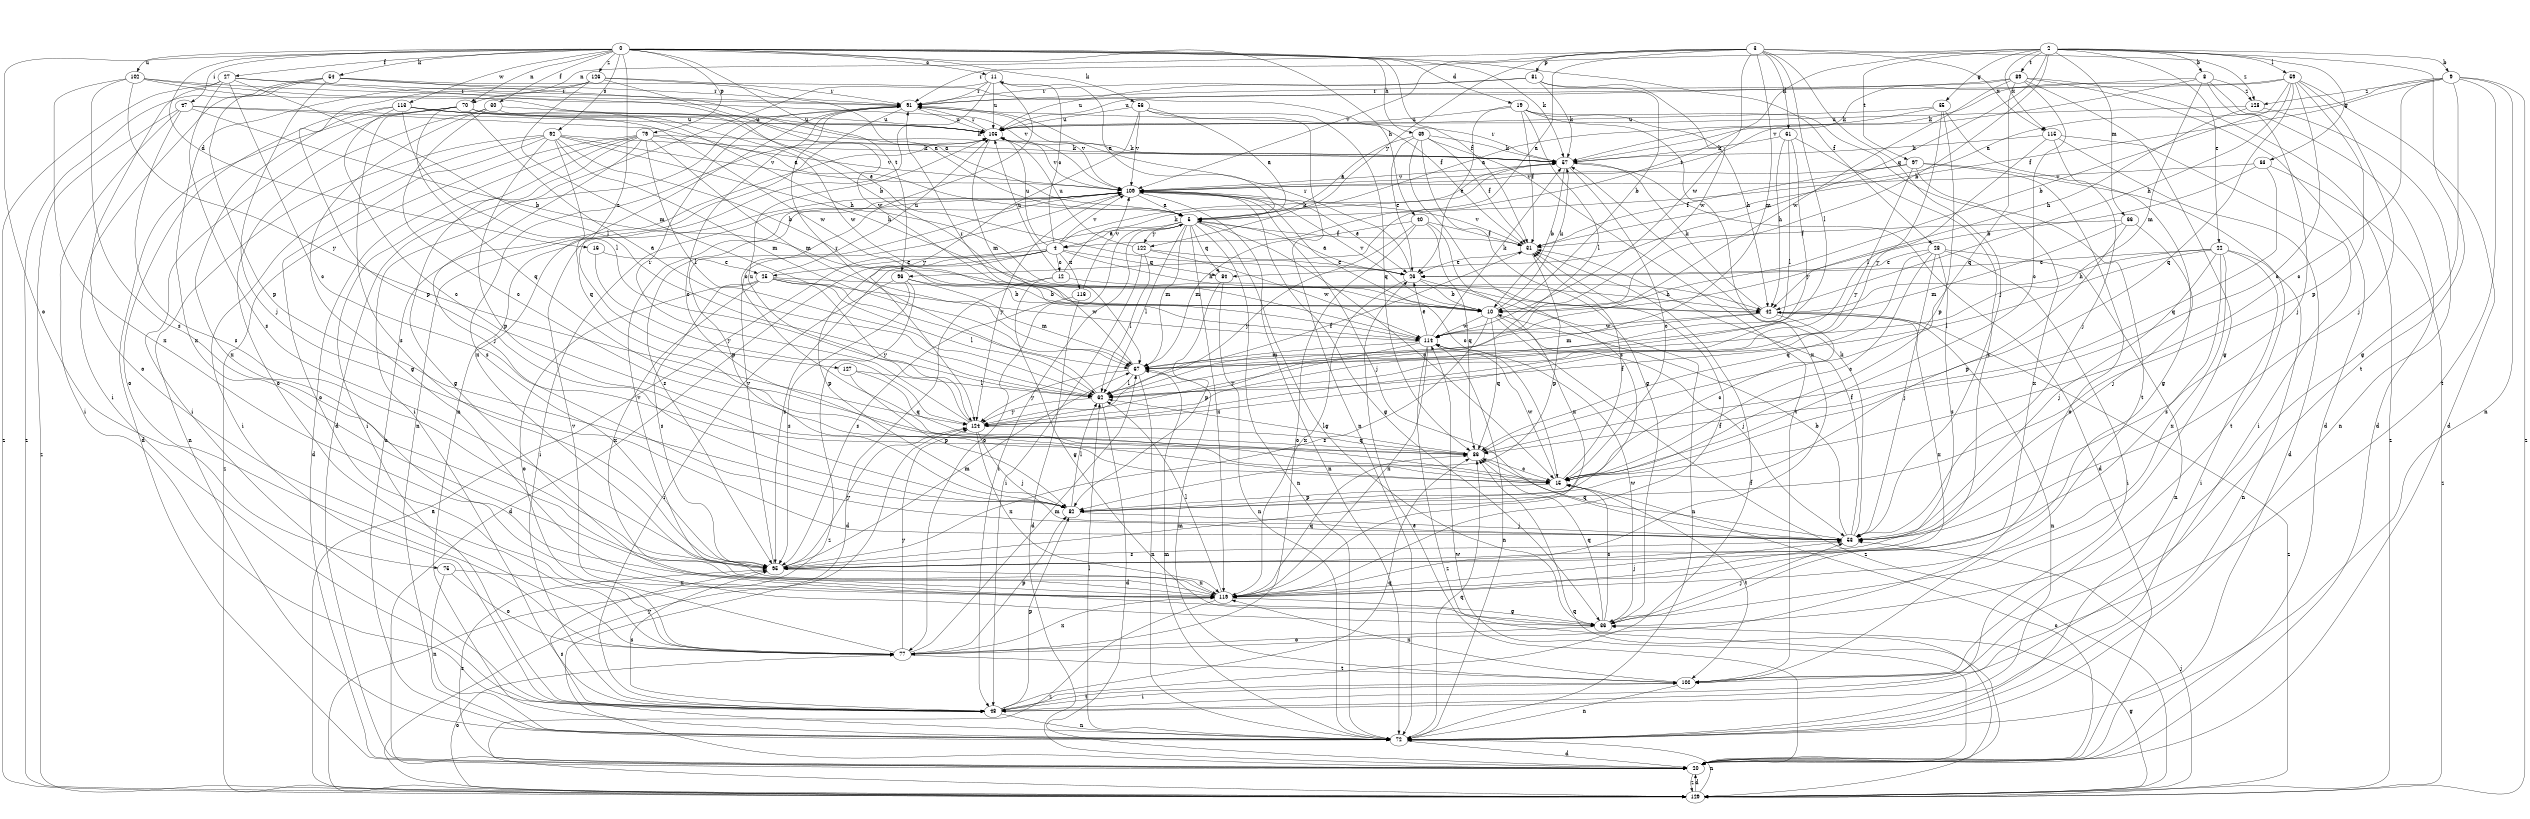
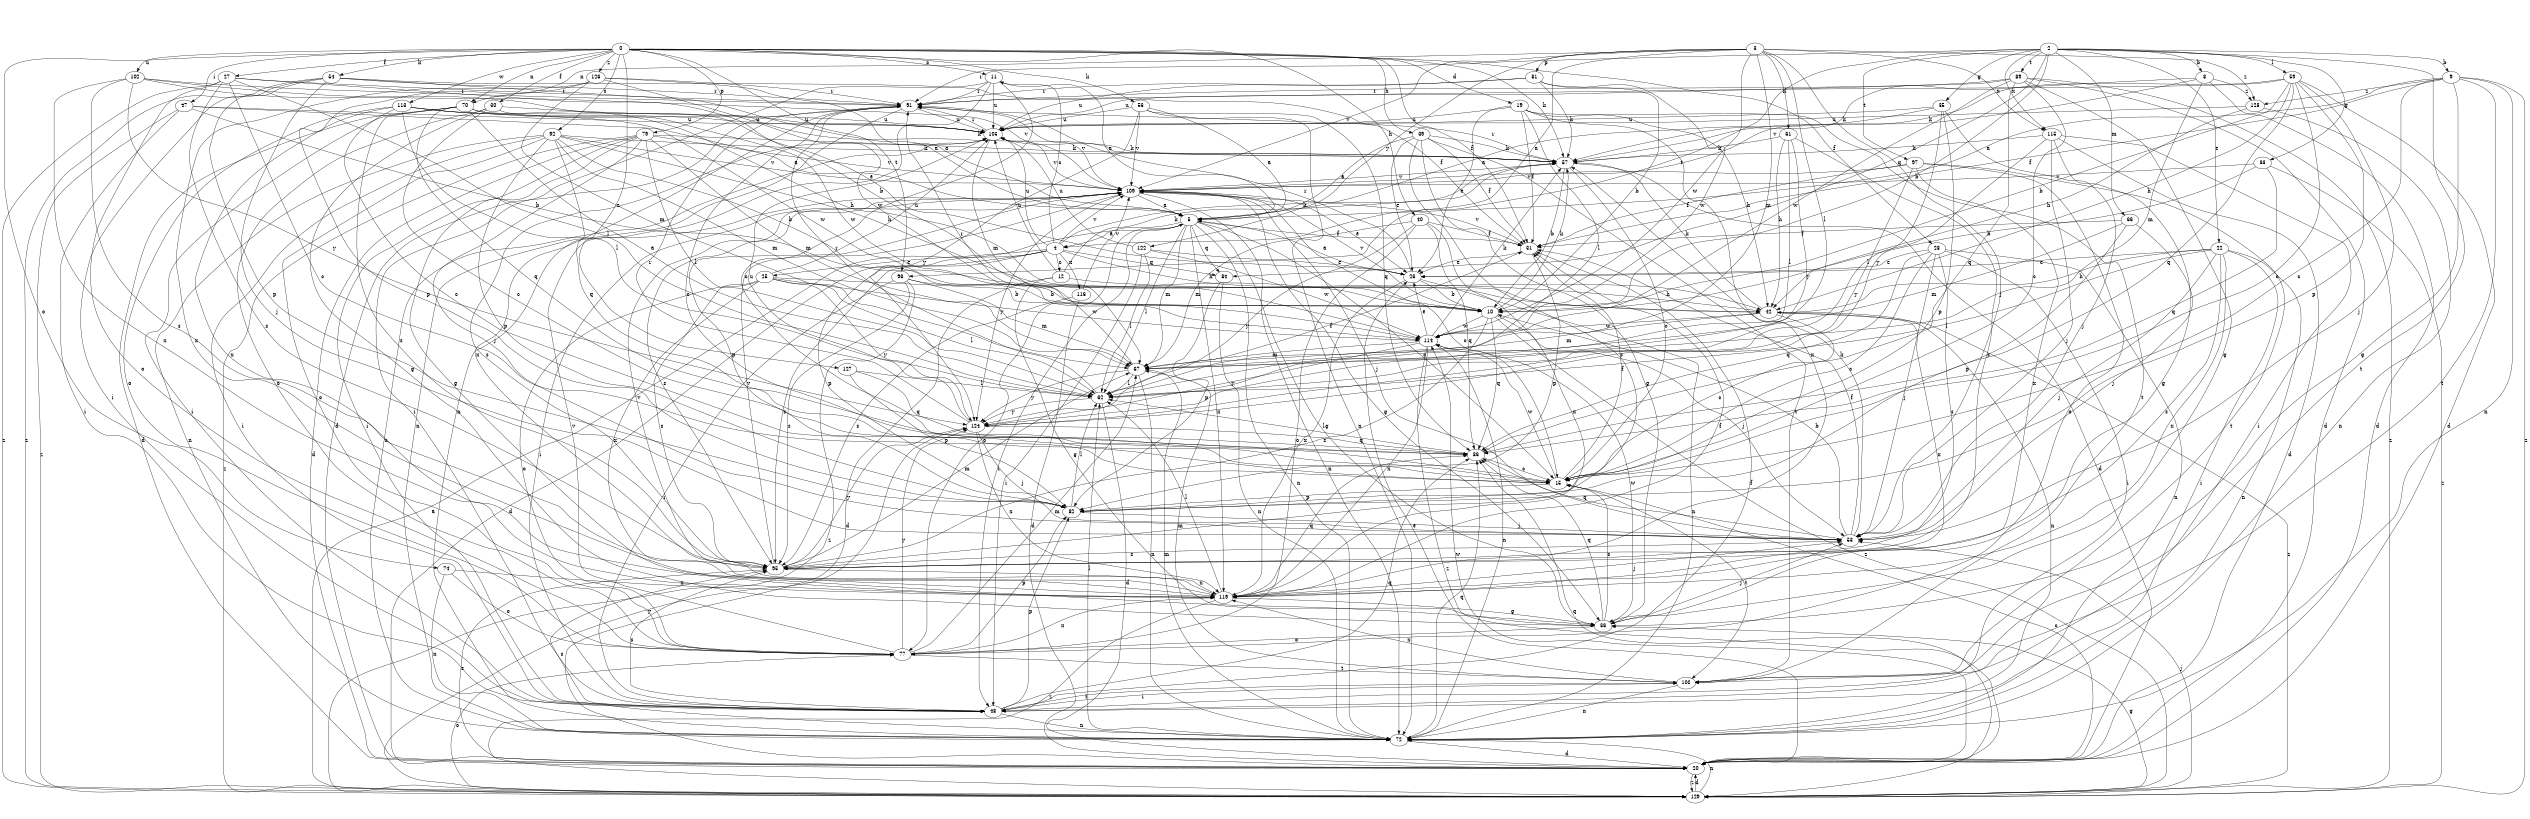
  strict digraph {
    0
    11
-   16
    19
    27
    28
    30
    31
    39
    40
    47
    54
    56
    57
    70
-   75
+   75 [label=74]
    79
    92
    96
    102
    113
    126
    127
    91
    20
    105
    5
    15
    n29 [label=72]
    25
    124
    100
    62
    42
    119
    26
    10
    95
    77
    129
    53
    48
    86
    114
    36
    109
    82
    67
    2
    8
    9
    22
    n53 [label=63]
    35
    59
    66
    84
    97
    n59 [label=89]
    115
    128
    3
    4
    61
    81
    122
    12
    116
    0 -> 11 [label=c]
-   0 -> 16 [label=d]
    0 -> 19 [label=d]
    0 -> 27 [label=f]
    0 -> 28 [label=f]
    0 -> 30 [label=f]
    0 -> 31 [label=f]
    0 -> 39 [label=h]
    0 -> 40 [label=h]
    0 -> 47 [label=i]
    0 -> 54 [label=k]
    0 -> 56 [label=k]
    0 -> 57 [label=k]
    0 -> 70 [label=n]
    0 -> 75 [label=o]
    0 -> 79 [label=p]
    0 -> 92 [label=s]
    0 -> 96 [label=t]
    0 -> 102 [label=u]
    0 -> 113 [label=w]
    0 -> 126 [label=z]
    0 -> 127 [label=z]
    11 -> 91 [label=r]
    11 -> 20 [label=d]
    11 -> 105 [label=u]
    11 -> 5 [label=a]
    11 -> 15 [label=c]
    11 -> n29 [label=n]
-   16 -> 25 [label=e]
-   16 -> 124 [label=y]
    19 -> 31 [label=f]
    19 -> 105 [label=u]
    19 -> 100 [label=t]
    19 -> 62 [label=l]
    19 -> 42 [label=h]
    19 -> 119 [label=x]
    19 -> 26 [label=e]
    27 -> 91 [label=r]
    27 -> 15 [label=c]
    27 -> 62 [label=l]
    27 -> 10 [label=b]
    27 -> 95 [label=s]
    27 -> 77 [label=o]
    27 -> 129 [label=z]
    28 -> 15 [label=c]
    28 -> n29 [label=n]
    28 -> 26 [label=e]
    28 -> 95 [label=s]
    28 -> 53 [label=j]
    28 -> 48 [label=i]
    28 -> 86 [label=q]
    30 -> 105 [label=u]
    30 -> 15 [label=c]
    30 -> 77 [label=o]
    30 -> 114 [label=w]
    30 -> 36 [label=g]
    31 -> 26 [label=e]
    31 -> 109 [label=v]
    31 -> 82 [label=p]
    39 -> 31 [label=f]
    39 -> 57 [label=k]
    39 -> 5 [label=a]
    39 -> 100 [label=t]
    39 -> 26 [label=e]
    39 -> 95 [label=s]
    39 -> 36 [label=g]
    40 -> 31 [label=f]
    40 -> 124 [label=y]
    40 -> 119 [label=x]
    40 -> 77 [label=o]
    40 -> 86 [label=q]
    40 -> 67 [label=m]
    47 -> 105 [label=u]
    47 -> 5 [label=a]
    47 -> 10 [label=b]
-   47 -> 95 [label=s]
    47 -> 129 [label=z]
    47 -> 48 [label=i]
    54 -> 31 [label=f]
    54 -> 91 [label=r]
    54 -> 5 [label=a]
    54 -> 129 [label=z]
    54 -> 53 [label=j]
    54 -> 48 [label=i]
    54 -> 82 [label=p]
    56 -> 105 [label=u]
    56 -> 5 [label=a]
    56 -> n29 [label=n]
    56 -> 124 [label=y]
    56 -> 86 [label=q]
    56 -> 109 [label=v]
    57 -> 91 [label=r]
    57 -> 20 [label=d]
    57 -> 15 [label=c]
    57 -> 10 [label=b]
    57 -> 109 [label=v]
    70 -> 57 [label=k]
    70 -> 20 [label=d]
    70 -> 105 [label=u]
    70 -> 62 [label=a]
    70 -> 95 [label=s]
    70 -> 48 [label=i]
    70 -> 86 [label=q]
    75 -> n29 [label=n]
    75 -> 119 [label=x]
    75 -> 77 [label=o]
    79 -> 57 [label=k]
    79 -> 20 [label=d]
    79 -> 62 [label=l]
    79 -> 129 [label=z]
    79 -> 53 [label=j]
    79 -> 48 [label=i]
    79 -> 36 [label=g]
    79 -> 109 [label=v]
    79 -> 67 [label=m]
    92 -> 57 [label=k]
    92 -> n29 [label=n]
    92 -> 42 [label=h]
    92 -> 10 [label=b]
    92 -> 77 [label=o]
    92 -> 48 [label=i]
    92 -> 86 [label=q]
    92 -> 109 [label=v]
    92 -> 82 [label=p]
    92 -> 67 [label=m]
    96 -> 10 [label=b]
    96 -> 95 [label=s]
    96 -> 129 [label=z]
    96 -> 48 [label=i]
    96 -> 67 [label=m]
    102 -> 91 [label=r]
    102 -> 124 [label=y]
    102 -> 119 [label=x]
    102 -> 26 [label=e]
    102 -> 95 [label=s]
    102 -> 109 [label=v]
    113 -> 105 [label=u]
    113 -> 15 [label=c]
    113 -> 62 [label=l]
    113 -> 42 [label=h]
    113 -> 119 [label=x]
    113 -> 77 [label=o]
    113 -> 114 [label=w]
    126 -> 91 [label=r]
    126 -> 5 [label=a]
    126 -> 119 [label=x]
    126 -> 114 [label=w]
    126 -> 82 [label=p]
    126 -> 67 [label=m]
    127 -> 62 [label=l]
    127 -> 86 [label=q]
    127 -> 82 [label=p]
    91 -> 105 [label=u]
    91 -> 15 [label=c]
    91 -> n29 [label=n]
    91 -> 119 [label=x]
    91 -> 48 [label=i]
    91 -> 109 [label=v]
    20 -> 15 [label=c]
    20 -> 26 [label=e]
    20 -> 95 [label=s]
    20 -> 129 [label=z]
    20 -> 86 [label=q]
    20 -> 114 [label=w]
    105 -> 57 [label=k]
    105 -> 91 [label=r]
    105 -> 95 [label=s]
    105 -> 109 [label=v]
    105 -> 67 [label=m]
    5 -> 31 [label=f]
    5 -> 15 [label=c]
    5 -> n29 [label=n]
    5 -> 62 [label=l]
    5 -> 119 [label=x]
    5 -> 77 [label=o]
    5 -> 48 [label=i]
    5 -> 36 [label=g]
    5 -> 67 [label=m]
    5 -> 84 [label=q]
    5 -> 4 [label=a]
-   5 -> 122 [label=y]
    15 -> 31 [label=f]
    15 -> 100 [label=t]
    15 -> 114 [label=w]
    15 -> 82 [label=p]
    n29 -> 20 [label=d]
    n29 -> 105 [label=u]
    n29 -> 62 [label=l]
    n29 -> 95 [label=s]
    n29 -> 86 [label=q]
    n29 -> 67 [label=m]
    25 -> 105 [label=u]
    25 -> 124 [label=y]
    25 -> 62 [label=l]
    25 -> 119 [label=x]
    25 -> 10 [label=b]
    25 -> 95 [label=s]
    25 -> 77 [label=o]
    25 -> 114 [label=w]
    124 -> 91 [label=r]
    124 -> 105 [label=u]
    124 -> 119 [label=x]
    124 -> 53 [label=j]
    124 -> 86 [label=q]
    100 -> n29 [label=n]
    100 -> 119 [label=x]
    100 -> 48 [label=i]
    100 -> 67 [label=m]
    62 -> 31 [label=f]
    62 -> 91 [label=r]
    62 -> 20 [label=d]
    62 -> 124 [label=y]
    42 -> 57 [label=k]
    42 -> 15 [label=c]
    42 -> n29 [label=n]
    42 -> 119 [label=x]
    42 -> 129 [label=z]
    42 -> 114 [label=w]
    42 -> 67 [label=m]
    119 -> 31 [label=f]
    119 -> 62 [label=l]
    119 -> 129 [label=z]
    119 -> 53 [label=j]
    119 -> 86 [label=q]
    119 -> 36 [label=g]
    119 -> 109 [label=v]
    26 -> 91 [label=r]
    26 -> 5 [label=a]
    26 -> n29 [label=n]
    26 -> 119 [label=x]
    26 -> 10 [label=b]
    10 -> 57 [label=k]
    10 -> 95 [label=s]
    10 -> 129 [label=z]
    10 -> 53 [label=j]
    10 -> 86 [label=q]
    10 -> 114 [label=w]
    10 -> 109 [label=v]
    95 -> 124 [label=y]
    95 -> 119 [label=x]
    95 -> 109 [label=v]
    95 -> 67 [label=m]
    77 -> 124 [label=y]
    77 -> 100 [label=t]
    77 -> 119 [label=x]
    77 -> 109 [label=v]
    77 -> 82 [label=p]
    77 -> 67 [label=m]
    129 -> 20 [label=d]
    129 -> 5 [label=a]
    129 -> n29 [label=n]
    129 -> 124 [label=y]
    129 -> 77 [label=o]
    129 -> 53 [label=j]
    129 -> 36 [label=g]
    53 -> 31 [label=f]
    53 -> 57 [label=k]
    53 -> 10 [label=b]
    53 -> 95 [label=s]
    53 -> 86 [label=q]
    48 -> 31 [label=f]
    48 -> n29 [label=n]
    48 -> 100 [label=t]
    48 -> 95 [label=s]
    48 -> 86 [label=q]
    48 -> 82 [label=p]
    86 -> 15 [label=c]
    86 -> 62 [label=l]
    114 -> 57 [label=k]
    114 -> n29 [label=n]
    114 -> 124 [label=y]
    114 -> 119 [label=x]
    114 -> 26 [label=e]
    114 -> 129 [label=z]
    114 -> 67 [label=m]
    36 -> 15 [label=c]
    36 -> 77 [label=o]
    36 -> 53 [label=j]
    36 -> 86 [label=q]
    36 -> 114 [label=w]
    109 -> 5 [label=a]
    109 -> 15 [label=c]
    109 -> n29 [label=n]
    109 -> 124 [label=y]
    109 -> 26 [label=e]
    109 -> 95 [label=s]
    109 -> 53 [label=j]
    109 -> 48 [label=i]
    109 -> 36 [label=g]
    109 -> 82 [label=p]
    82 -> 62 [label=l]
    82 -> 53 [label=j]
    67 -> 91 [label=r]
    67 -> n29 [label=n]
    67 -> 124 [label=y]
    67 -> 62 [label=l]
    2 -> 96 [label=t]
    2 -> 91 [label=r]
    2 -> 100 [label=t]
    2 -> 10 [label=b]
    2 -> 8 [label=b]
    2 -> 9 [label=b]
    2 -> 22 [label=e]
    2 -> n53 [label=g]
    2 -> 35 [label=g]
    2 -> 59 [label=l]
    2 -> 66 [label=m]
    2 -> 84 [label=q]
    2 -> 97 [label=t]
    2 -> n59 [label=t]
    2 -> 115 [label=x]
    8 -> 57 [label=k]
    8 -> 20 [label=d]
-   8 -> 53 [label=j]
+   115 -> 53 [label=j]
    8 -> 109 [label=v]
    8 -> 67 [label=m]
    8 -> 128 [label=z]
    9 -> 31 [label=f]
    9 -> 5 [label=a]
    9 -> 15 [label=c]
    9 -> n29 [label=n]
    9 -> 100 [label=t]
    9 -> 129 [label=z]
    9 -> 36 [label=g]
    9 -> 128 [label=z]
    22 -> n29 [label=n]
    22 -> 62 [label=l]
    22 -> 42 [label=h]
    22 -> 119 [label=x]
    22 -> 26 [label=e]
    22 -> 95 [label=s]
    22 -> 53 [label=j]
    22 -> 48 [label=i]
    n53 -> 10 [label=b]
    n53 -> 129 [label=z]
    n53 -> 86 [label=q]
    n53 -> 109 [label=v]
    35 -> 105 [label=u]
    35 -> 5 [label=a]
    35 -> 124 [label=y]
    35 -> 53 [label=j]
    35 -> 82 [label=p]
    59 -> 57 [label=k]
    59 -> 91 [label=r]
    59 -> 20 [label=d]
    59 -> 15 [label=c]
    59 -> 42 [label=h]
    59 -> 10 [label=b]
    59 -> 53 [label=j]
    59 -> 86 [label=q]
    59 -> 82 [label=p]
    66 -> 31 [label=f]
    66 -> 53 [label=j]
    66 -> 82 [label=p]
    66 -> 67 [label=m]
    84 -> n29 [label=n]
    84 -> 82 [label=p]
    97 -> 31 [label=f]
    97 -> 124 [label=y]
    97 -> 100 [label=t]
    97 -> 119 [label=x]
    97 -> 77 [label=o]
    97 -> 109 [label=v]
    n59 -> 91 [label=r]
    n59 -> 20 [label=d]
    n59 -> 105 [label=u]
    n59 -> 15 [label=c]
    n59 -> 129 [label=z]
    n59 -> 86 [label=q]
    n59 -> 114 [label=w]
    n59 -> 36 [label=g]
    115 -> 57 [label=k]
    115 -> 20 [label=d]
    115 -> 62 [label=l]
    115 -> 48 [label=i]
    115 -> 36 [label=g]
    128 -> 105 [label=u]
    128 -> n29 [label=n]
    128 -> 42 [label=h]
    3 -> 70 [label=n]
    3 -> 62 [label=l]
    3 -> 53 [label=j]
    3 -> 114 [label=w]
    3 -> 109 [label=v]
    3 -> 67 [label=m]
    3 -> 115 [label=x]
    3 -> 128 [label=z]
    3 -> 4 [label=a]
    3 -> 61 [label=l]
    3 -> 81 [label=p]
    3 -> 122 [label=y]
    4 -> 11 [label=c]
    4 -> 57 [label=k]
    4 -> 20 [label=d]
    4 -> 105 [label=u]
    4 -> 25 [label=e]
    4 -> 42 [label=h]
    4 -> 95 [label=s]
    4 -> 109 [label=v]
    4 -> 82 [label=p]
    4 -> 84 [label=q]
    4 -> 12 [label=c]
    4 -> 116 [label=x]
    61 -> 57 [label=k]
    61 -> 124 [label=y]
    61 -> 62 [label=l]
    61 -> 42 [label=h]
    61 -> 95 [label=s]
    81 -> 57 [label=k]
    81 -> 91 [label=r]
    81 -> 105 [label=u]
    81 -> 10 [label=b]
    81 -> 114 [label=w]
    122 -> 105 [label=u]
    122 -> 62 [label=l]
    122 -> 26 [label=e]
    122 -> 48 [label=i]
    122 -> 114 [label=w]
    12 -> 57 [label=k]
    12 -> 20 [label=d]
    12 -> 105 [label=u]
    12 -> 42 [label=h]
    12 -> 36 [label=g]
    116 -> 20 [label=d]
    116 -> 95 [label=s]
    116 -> 109 [label=v]
  }
